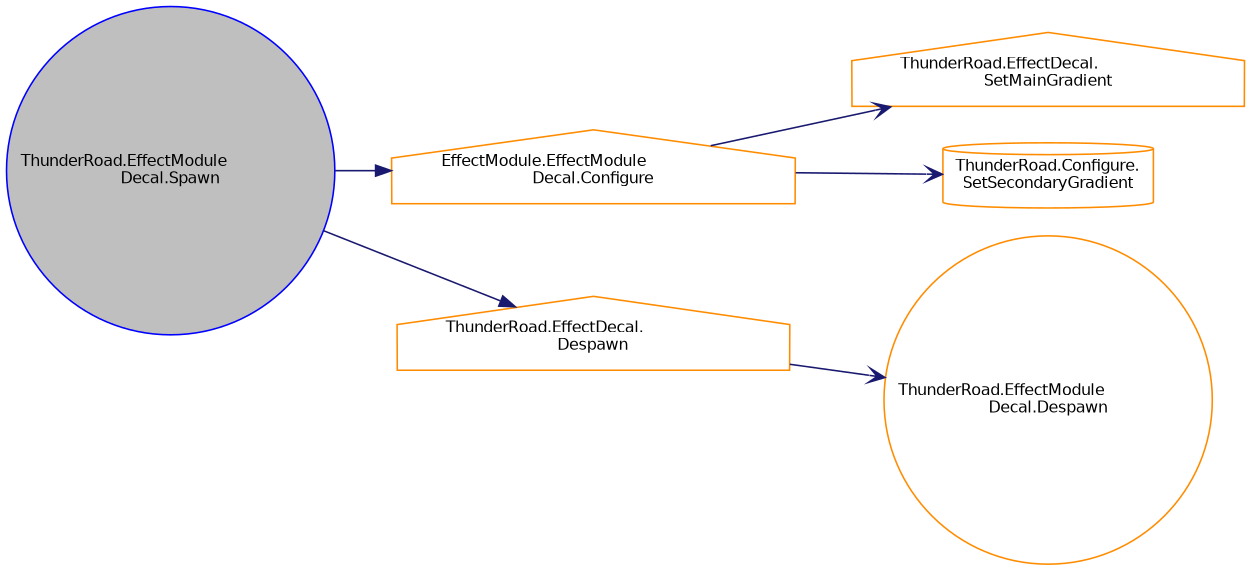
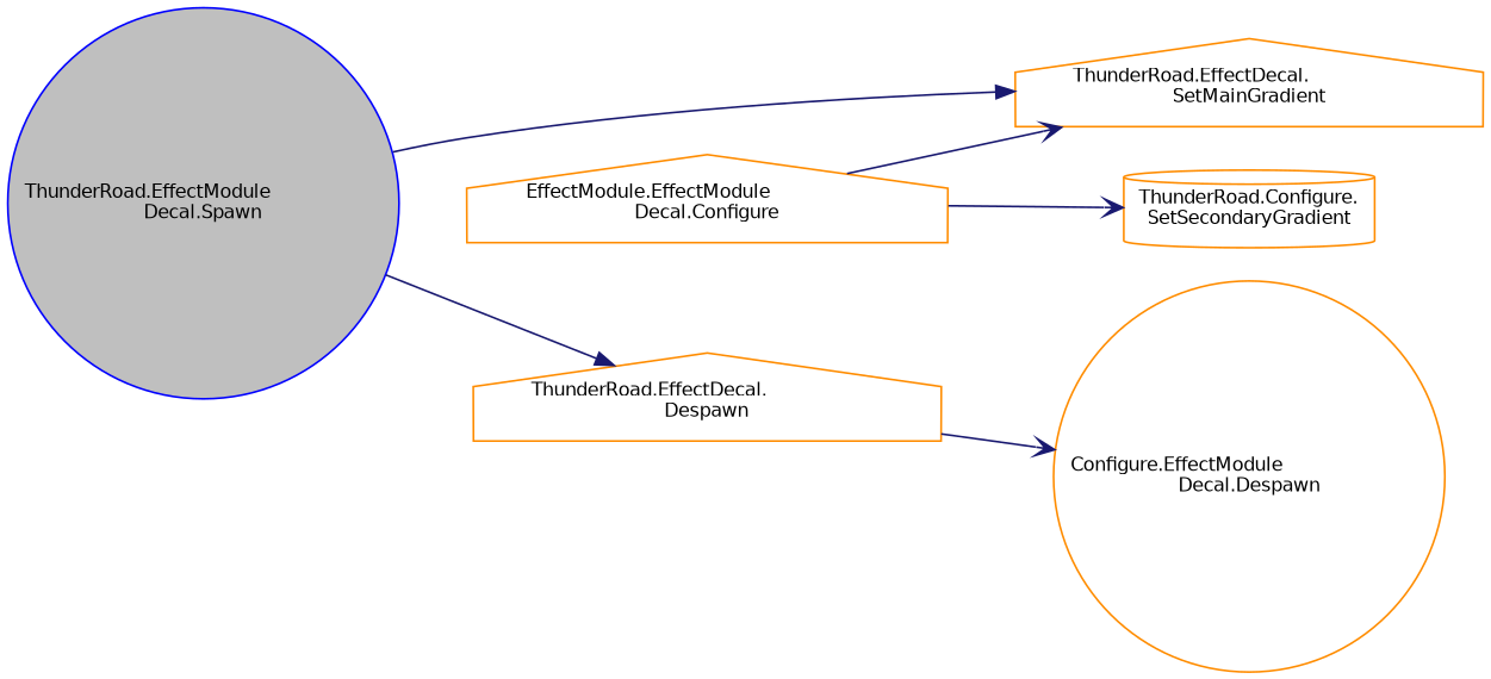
  digraph {
    rankdir=LR
    node [color=darkorange fillcolor=white fontname=Helvetica fontsize=10 shape=house style=filled]
    edge [arrowhead=vee color=midnightblue fontname=Helvetica fontsize=10 labelfontname=Helvetica labelfontsize=10 style=solid]
    n1 [color=blue fillcolor=grey75 fontcolor=black height=0.2 label="ThunderRoad.EffectModule\lDecal.Spawn" shape=circle width=0.4]
    n2 [height=0.2 label="EffectModule.EffectModule\lDecal.Configure" width=0.4]
    n3 [height=0.2 label="ThunderRoad.EffectDecal.\lDespawn" width=0.4]
    n4 [height=0.2 label="ThunderRoad.EffectDecal.\lSetMainGradient" width=0.4]
    n5 [height=0.2 label="ThunderRoad.Configure.\lSetSecondaryGradient" shape=cylinder width=0.4]
-   n6 [height=0.2 label="ThunderRoad.EffectModule\lDecal.Despawn" shape=circle width=0.4]
-   n1 -> n2 [arrowhead=normal]
+   n6 [height=0.2 label="Configure.EffectModule\lDecal.Despawn" shape=circle width=0.4]
+   n1 -> n4 [arrowhead=normal]
    n1 -> n3 [arrowhead=normal]
    n2 -> n4
    n2 -> n5
    n3 -> n6
  }
